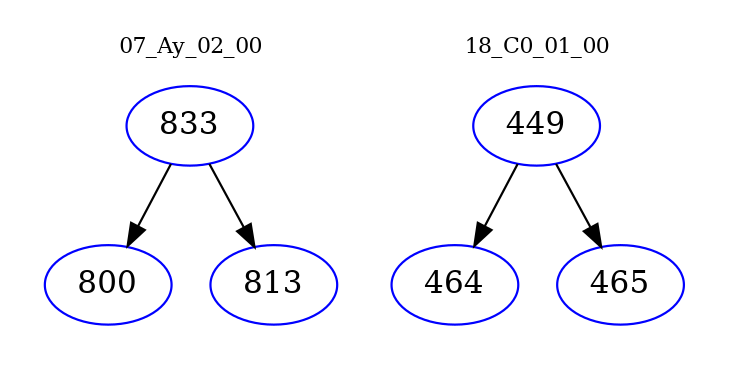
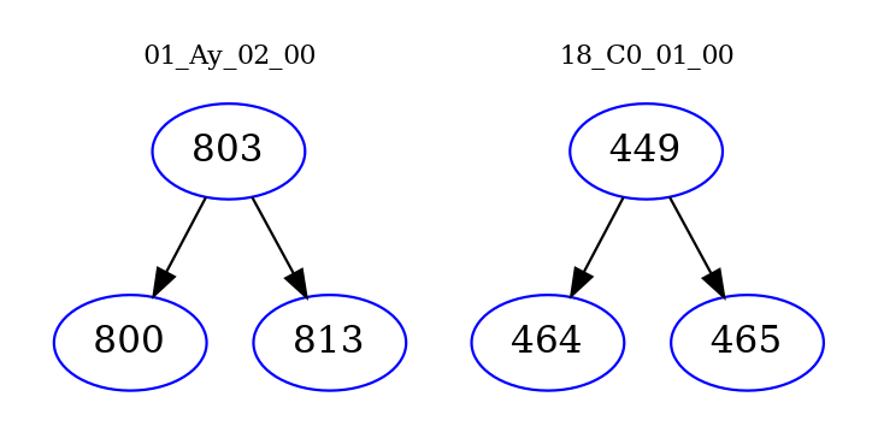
  digraph {
    node [color=blue]
    edge [color=black]
-   n1 [label=833]
+   n1 [label=803]
    n2 [label=800]
    n3 [label=813]
    n4 [label=449]
    n5 [label=464]
    n6 [label=465]
    subgraph cluster_1 {
      color=white
      fontsize=10
-     label="07_Ay_02_00"
+     label="01_Ay_02_00"
      n1
      n2
      n3
    }
    subgraph cluster_2 {
      color=white
      fontsize=10
      label="18_C0_01_00"
      n4
      n5
      n6
    }
    n1 -> n2
    n1 -> n3
    n4 -> n5
    n4 -> n6
  }
